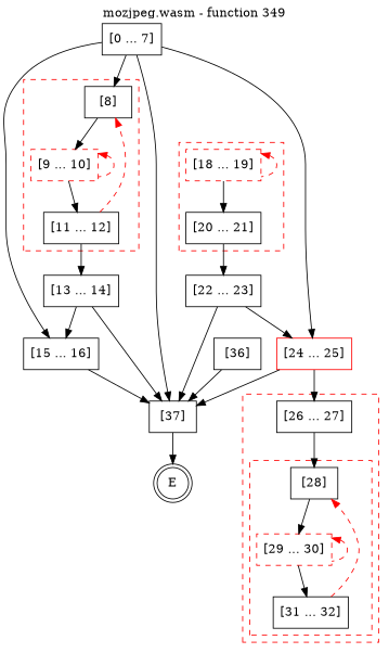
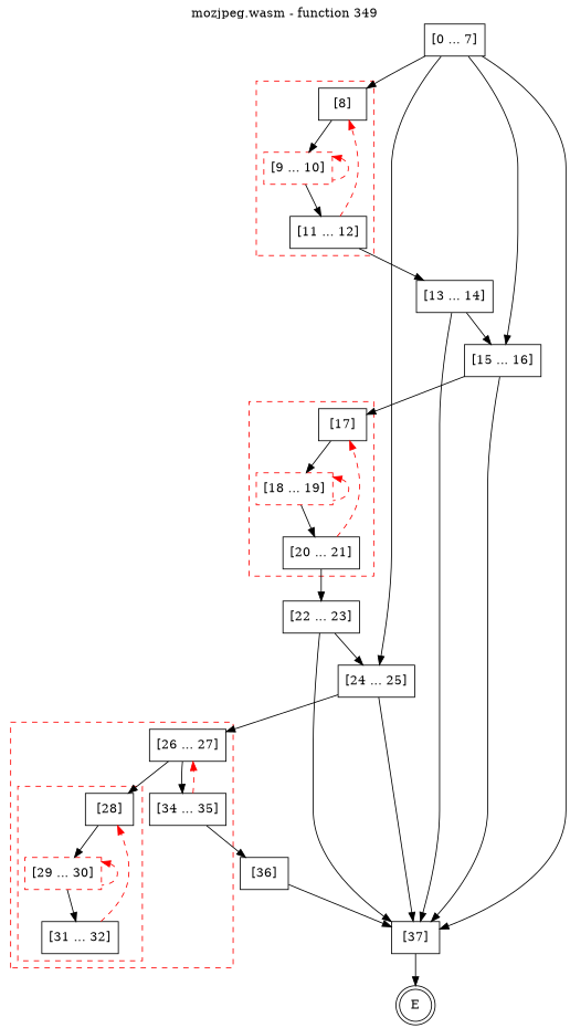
  digraph {
    label="mozjpeg.wasm - function 349"
    labelfontcolor=black
    labelfontname=Helvetica
    labelfontsize=16
    labelloc=t
    node [color=black shape=box style=solid]
    n1 [label="[8]"]
    n2 [color=red label="[9 ... 10]" style=dashed]
    n3 [label="[11 ... 12]"]
+   n4 [label="[17]"]
    n5 [color=red label="[18 ... 19]" style=dashed]
    n6 [label="[20 ... 21]"]
    n7 [label="[28]"]
    n8 [color=red label="[29 ... 30]" style=dashed]
    n9 [label="[31 ... 32]"]
    n10 [label="[26 ... 27]"]
+   n11 [label="[34 ... 35]"]
    n12 [label="[13 ... 14]"]
    n13 [label="[22 ... 23]"]
    n14 [label="[36]"]
    E [shape=doublecircle color="" style=""]
    n16 [label="[0 ... 7]"]
    n17 [label="[15 ... 16]"]
-   n18 [color=red label="[24 ... 25]"]
+   n18 [label="[24 ... 25]"]
    n19 [label="[37]"]
    subgraph cluster_1 {
      color=red
      label=""
      style=dashed
      n1
      n2
      n3
    }
    subgraph cluster_2 {
      color=red
      label=""
      style=dashed
+     n4
      n5
      n6
    }
    subgraph cluster_3 {
      color=red
      label=""
      style=dashed
      n10
+     n11
      subgraph cluster_4 {
        color=red
        label=""
        style=dashed
        n7
        n8
        n9
      }
    }
    n1 -> n2
    n2 -> n2 [color=red dir=back style=dashed]
    n2 -> n3
    n3 -> n1 [color=red style=dashed]
    n3 -> n12
+   n4 -> n5
    n5 -> n5 [color=red dir=back style=dashed]
    n5 -> n6
+   n6 -> n4 [color=red style=dashed]
    n6 -> n13
    n7 -> n8
    n8 -> n8 [color=red dir=back style=dashed]
    n8 -> n9
    n9 -> n7 [color=red style=dashed]
    n10 -> n7
+   n10 -> n11
+   n11 -> n10 [color=red style=dashed]
+   n11 -> n14
    n12 -> n17
    n12 -> n19
    n13 -> n18
    n13 -> n19
    n14 -> n19
    n16 -> n1
    n16 -> n17
    n16 -> n18
    n16 -> n19
+   n17 -> n4
    n17 -> n19
    n18 -> n10
    n18 -> n19
    n19 -> E
  }
